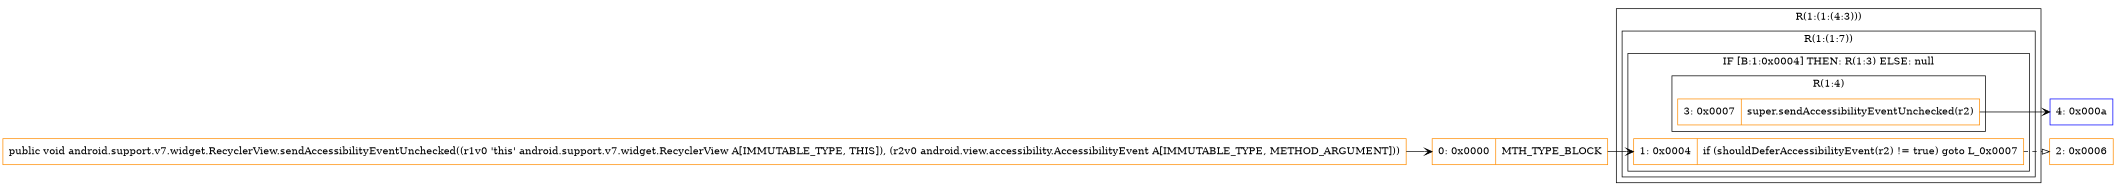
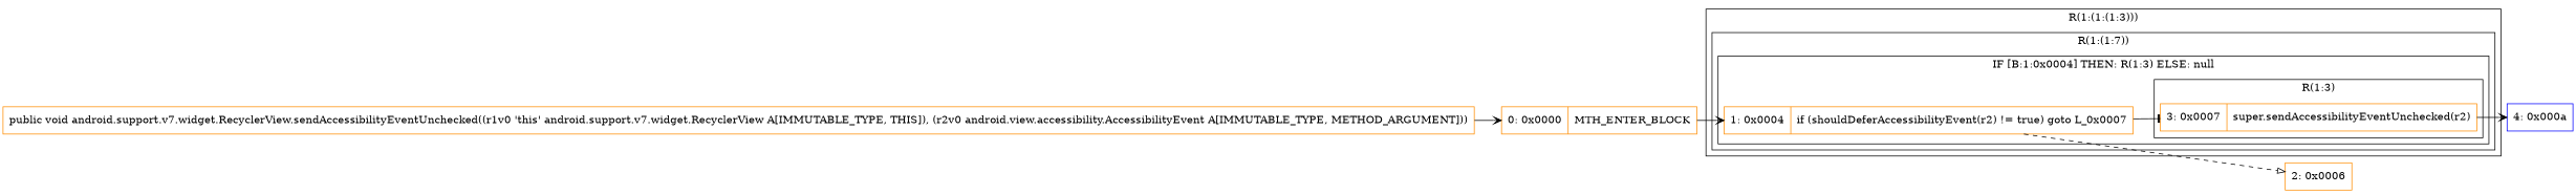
  digraph {
    rankdir=LR
    node [color=darkorange shape=record]
    edge [arrowhead=vee]
    n1 [label="{3\:\ 0x0007|super.sendAccessibilityEventUnchecked(r2)\l}"]
    n2 [label="{1\:\ 0x0004|if (shouldDeferAccessibilityEvent(r2) != true) goto L_0x0007\l}"]
    n3 [color=blue label="{4\:\ 0x000a}"]
    n4 [label="{2\:\ 0x0006}"]
-   n5 [label="{0\:\ 0x0000|MTH_TYPE_BLOCK\l}"]
+   n5 [label="{0\:\ 0x0000|MTH_ENTER_BLOCK\l}"]
    n6 [label="{public void android.support.v7.widget.RecyclerView.sendAccessibilityEventUnchecked((r1v0 'this' android.support.v7.widget.RecyclerView A[IMMUTABLE_TYPE, THIS]), (r2v0 android.view.accessibility.AccessibilityEvent A[IMMUTABLE_TYPE, METHOD_ARGUMENT])) }"]
    subgraph cluster_1 {
-     label="R(1:(1:(4:3)))"
+     label="R(1:(1:(1:3)))"
      subgraph cluster_2 {
        label="R(1:(1:7))"
        subgraph cluster_3 {
          label="IF [B:1:0x0004] THEN: R(1:3) ELSE: null"
          n2
          subgraph cluster_4 {
-           label="R(1:4)"
+           label="R(1:3)"
            n1
          }
        }
      }
    }
    n1 -> n3
+   n2 -> n1 [arrowhead=tee]
    n2 -> n4 [arrowhead=onormal style=dashed]
    n5 -> n2
    n6 -> n5
  }
